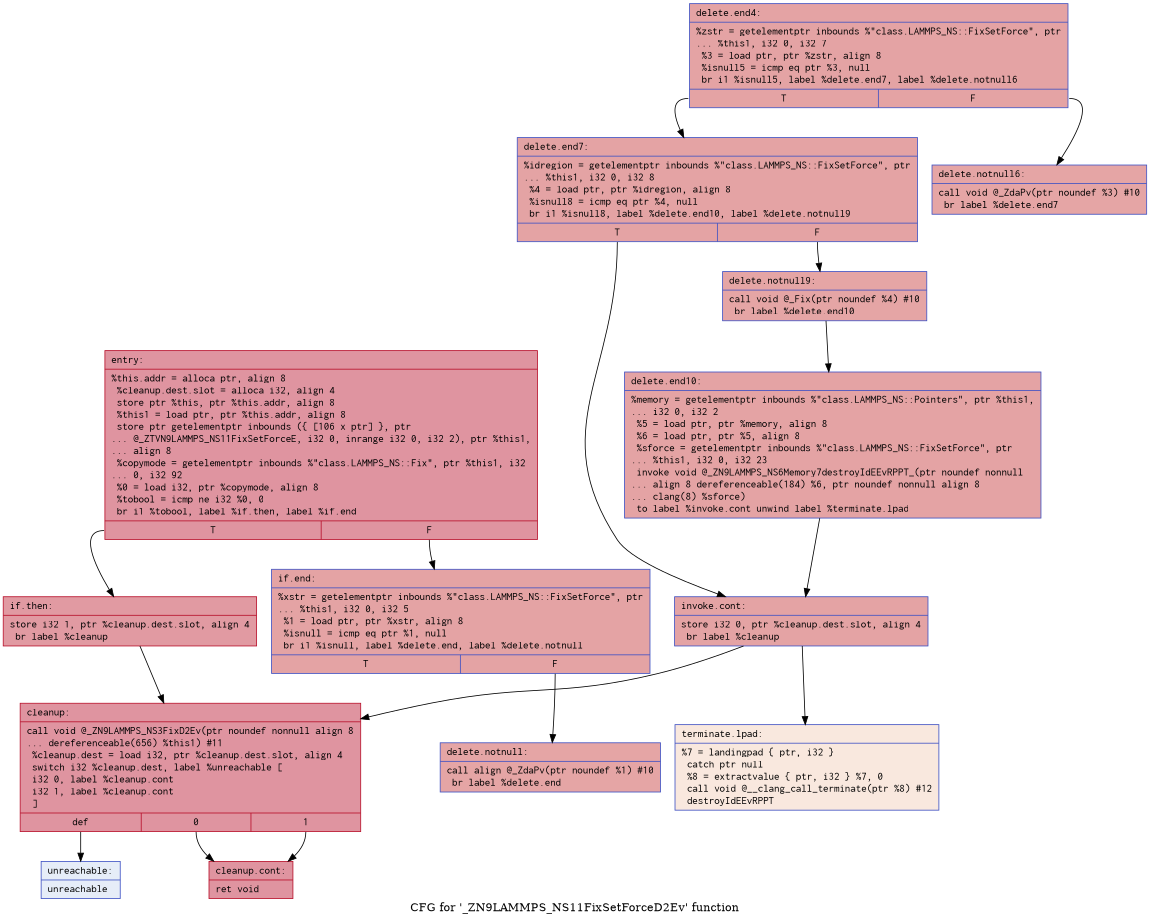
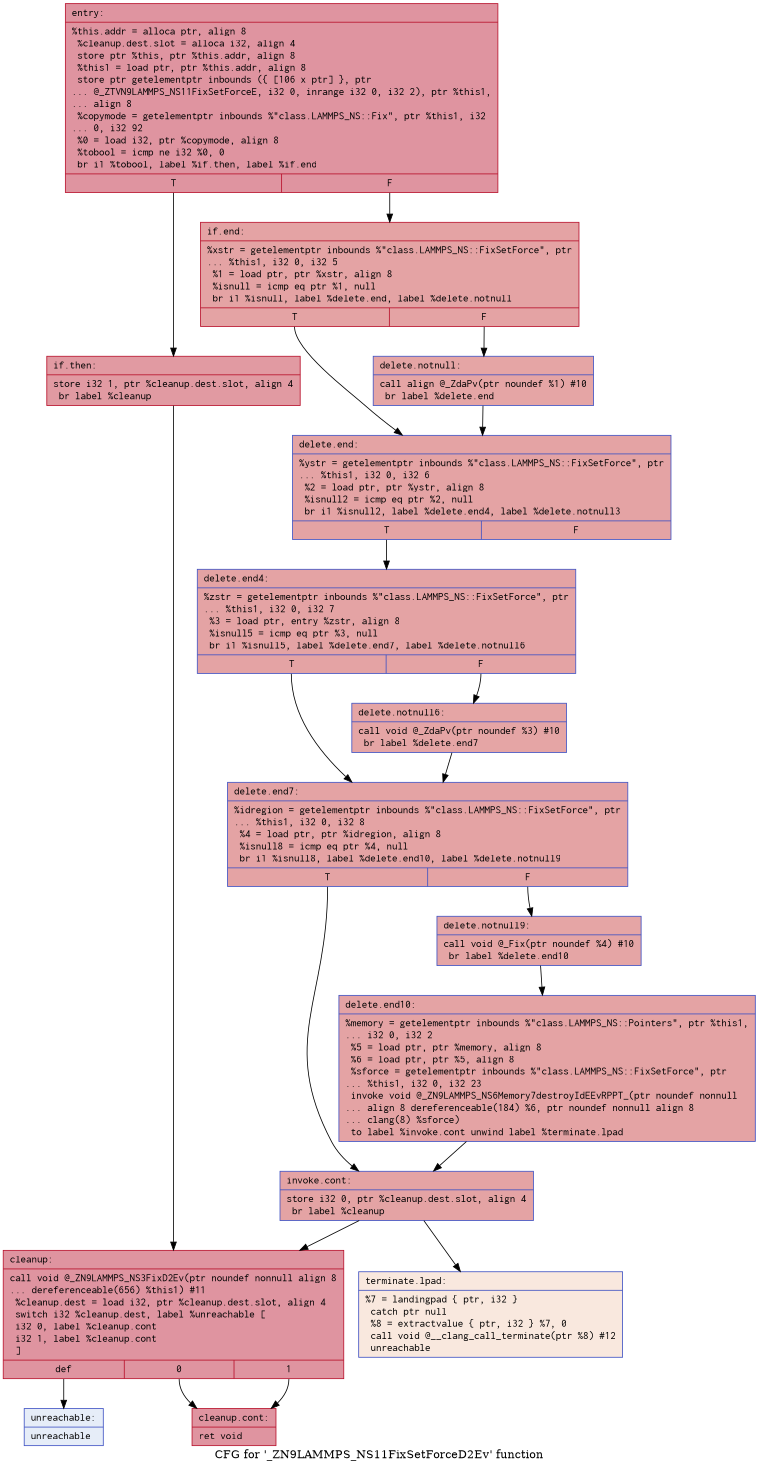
  digraph {
    label="CFG for '_ZN9LAMMPS_NS11FixSetForceD2Ev' function"
    node [color="#3d50c3ff" fillcolor="#c32e3170" fontname=Courier shape=record style=filled]
    n1 [color="#b70d28ff" fillcolor="#b70d2870" label="{entry:\l|  %this.addr = alloca ptr, align 8\l  %cleanup.dest.slot = alloca i32, align 4\l  store ptr %this, ptr %this.addr, align 8\l  %this1 = load ptr, ptr %this.addr, align 8\l  store ptr getelementptr inbounds (\{ [106 x ptr] \}, ptr\l... @_ZTVN9LAMMPS_NS11FixSetForceE, i32 0, inrange i32 0, i32 2), ptr %this1,\l... align 8\l  %copymode = getelementptr inbounds %\"class.LAMMPS_NS::Fix\", ptr %this1, i32\l... 0, i32 92\l  %0 = load i32, ptr %copymode, align 8\l  %tobool = icmp ne i32 %0, 0\l  br i1 %tobool, label %if.then, label %if.end\l|{<s0>T|<s1>F}}"]
    n2 [color="#b70d28ff" fillcolor="#bb1b2c70" label="{if.then:\l|  store i32 1, ptr %cleanup.dest.slot, align 4\l  br label %cleanup\l}"]
-   n3 [label="{if.end:\l|  %xstr = getelementptr inbounds %\"class.LAMMPS_NS::FixSetForce\", ptr\l... %this1, i32 0, i32 5\l  %1 = load ptr, ptr %xstr, align 8\l  %isnull = icmp eq ptr %1, null\l  br i1 %isnull, label %delete.end, label %delete.notnull\l|{<s0>T|<s1>F}}"]
+   n3 [color="#b70d28ff" label="{if.end:\l|  %xstr = getelementptr inbounds %\"class.LAMMPS_NS::FixSetForce\", ptr\l... %this1, i32 0, i32 5\l  %1 = load ptr, ptr %xstr, align 8\l  %isnull = icmp eq ptr %1, null\l  br i1 %isnull, label %delete.end, label %delete.notnull\l|{<s0>T|<s1>F}}"]
    n4 [color="#b70d28ff" fillcolor="#b70d2870" label="{cleanup:\l|  call void @_ZN9LAMMPS_NS3FixD2Ev(ptr noundef nonnull align 8\l... dereferenceable(656) %this1) #11\l  %cleanup.dest = load i32, ptr %cleanup.dest.slot, align 4\l  switch i32 %cleanup.dest, label %unreachable [\l    i32 0, label %cleanup.cont\l    i32 1, label %cleanup.cont\l  ]\l|{<s0>def|<s1>0|<s2>1}}"]
+   n5 [label="{delete.end:\l|  %ystr = getelementptr inbounds %\"class.LAMMPS_NS::FixSetForce\", ptr\l... %this1, i32 0, i32 6\l  %2 = load ptr, ptr %ystr, align 8\l  %isnull2 = icmp eq ptr %2, null\l  br i1 %isnull2, label %delete.end4, label %delete.notnull3\l|{<s0>T|<s1>F}}"]
    n6 [fillcolor="#c5333470" label="{delete.notnull:\l|  call align @_ZdaPv(ptr noundef %1) #10\l  br label %delete.end\l}"]
    n7 [fillcolor="#c7d7f070" label="{unreachable:\l|  unreachable\l}"]
    n8 [color="#b70d28ff" fillcolor="#b70d2870" label="{cleanup.cont:\l|  ret void\l}"]
-   n9 [label="{delete.end4:\l|  %zstr = getelementptr inbounds %\"class.LAMMPS_NS::FixSetForce\", ptr\l... %this1, i32 0, i32 7\l  %3 = load ptr, ptr %zstr, align 8\l  %isnull5 = icmp eq ptr %3, null\l  br i1 %isnull5, label %delete.end7, label %delete.notnull6\l|{<s0>T|<s1>F}}"]
+   n9 [label="{delete.end4:\l|  %zstr = getelementptr inbounds %\"class.LAMMPS_NS::FixSetForce\", ptr\l... %this1, i32 0, i32 7\l  %3 = load ptr, entry %zstr, align 8\l  %isnull5 = icmp eq ptr %3, null\l  br i1 %isnull5, label %delete.end7, label %delete.notnull6\l|{<s0>T|<s1>F}}"]
    n10 [label="{delete.end7:\l|  %idregion = getelementptr inbounds %\"class.LAMMPS_NS::FixSetForce\", ptr\l... %this1, i32 0, i32 8\l  %4 = load ptr, ptr %idregion, align 8\l  %isnull8 = icmp eq ptr %4, null\l  br i1 %isnull8, label %delete.end10, label %delete.notnull9\l|{<s0>T|<s1>F}}"]
    n11 [fillcolor="#c5333470" label="{delete.notnull6:\l|  call void @_ZdaPv(ptr noundef %3) #10\l  br label %delete.end7\l}"]
    n12 [fillcolor="#c5333470" label="{delete.notnull9:\l|  call void @_Fix(ptr noundef %4) #10\l  br label %delete.end10\l}"]
    n13 [label="{invoke.cont:\l|  store i32 0, ptr %cleanup.dest.slot, align 4\l  br label %cleanup\l}"]
    n14 [label="{delete.end10:\l|  %memory = getelementptr inbounds %\"class.LAMMPS_NS::Pointers\", ptr %this1,\l... i32 0, i32 2\l  %5 = load ptr, ptr %memory, align 8\l  %6 = load ptr, ptr %5, align 8\l  %sforce = getelementptr inbounds %\"class.LAMMPS_NS::FixSetForce\", ptr\l... %this1, i32 0, i32 23\l  invoke void @_ZN9LAMMPS_NS6Memory7destroyIdEEvRPPT_(ptr noundef nonnull\l... align 8 dereferenceable(184) %6, ptr noundef nonnull align 8\l... clang(8) %sforce)\l          to label %invoke.cont unwind label %terminate.lpad\l}"]
-   n15 [fillcolor="#f2cab570" label="{terminate.lpad:\l|  %7 = landingpad \{ ptr, i32 \}\l          catch ptr null\l  %8 = extractvalue \{ ptr, i32 \} %7, 0\l  call void @__clang_call_terminate(ptr %8) #12\l  destroyIdEEvRPPT\l}"]
+   n15 [fillcolor="#f2cab570" label="{terminate.lpad:\l|  %7 = landingpad \{ ptr, i32 \}\l          catch ptr null\l  %8 = extractvalue \{ ptr, i32 \} %7, 0\l  call void @__clang_call_terminate(ptr %8) #12\l  unreachable\l}"]
    n1 -> n2 [tailport=s0]
    n1 -> n3 [tailport=s1]
    n2 -> n4
+   n3 -> n5 [tailport=s0]
    n3 -> n6 [tailport=s1]
    n4 -> n7 [tailport=s0]
    n4 -> n8 [tailport=s1]
    n4 -> n8 [tailport=s2]
+   n5 -> n9 [tailport=s0]
+   n6 -> n5
    n9 -> n10 [tailport=s0]
    n9 -> n11 [tailport=s1]
    n10 -> n12 [tailport=s1]
    n10 -> n13 [tailport=s0]
+   n11 -> n10
    n12 -> n14
    n13 -> n4
    n13 -> n15
    n14 -> n13
  }
